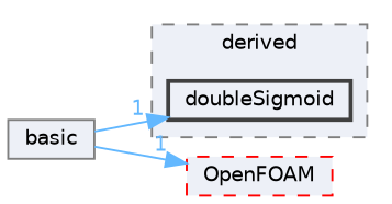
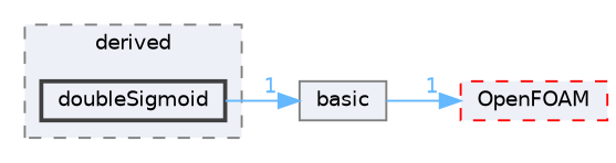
  digraph {
    compound=true
    rankdir=LR
    node [fillcolor="#edf0f7" fontname=Helvetica fontsize=10 shape=box]
    edge [color=steelblue1 fontcolor=steelblue1 fontname=Helvetica fontsize=10 headlabel=1 labeldistance=1.5 labelfontname=Helvetica labelfontsize=10]
    n1 [color=grey25 height=0.2 label=doubleSigmoid style="filled,bold" width=0.4]
    n2 [color=grey50 height=0.2 label=basic style=filled width=0.4]
    n3 [color=red height=0.2 label=OpenFOAM style="filled,dashed" width=0.4]
    subgraph cluster_1 {
      bgcolor="#edf0f7"
      fontname=Helvetica
      fontsize=10
      label=derived
      pencolor=grey50
      style="filled,dashed"
      n1
    }
-   n2 -> n1
+   n1 -> n2
    n2 -> n3
  }
